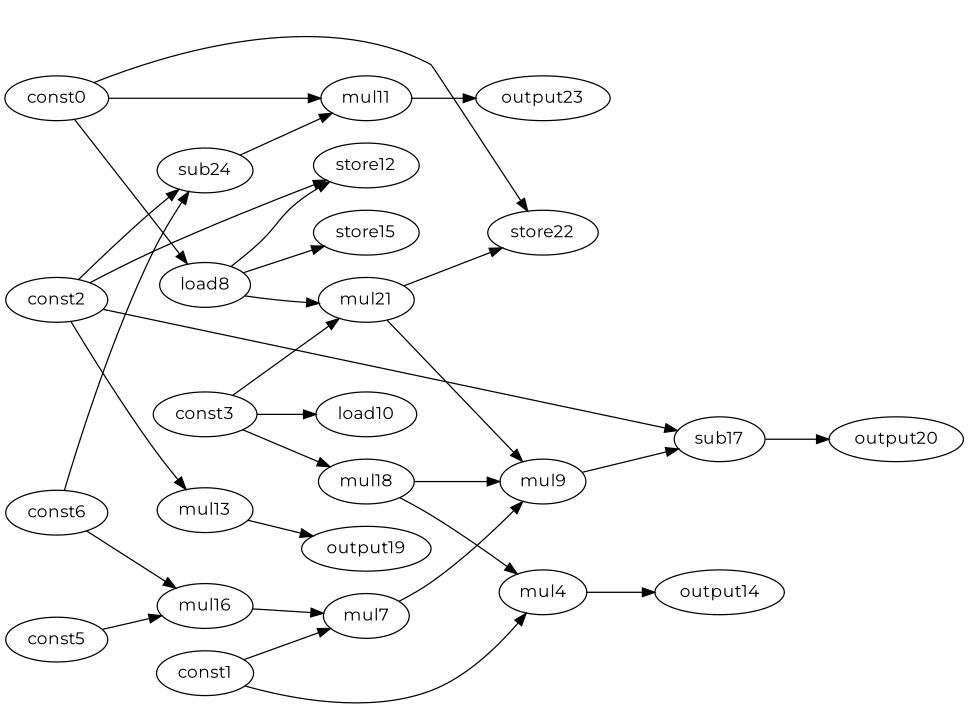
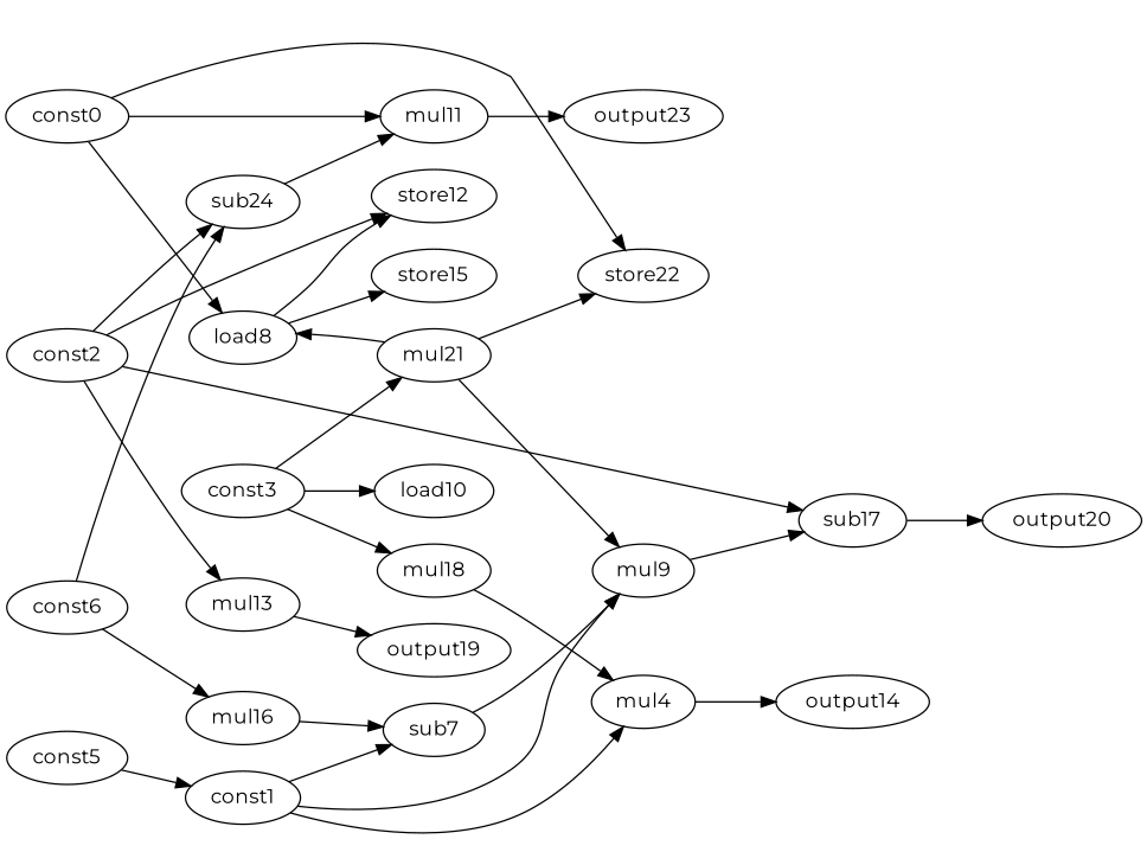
  digraph {
    fontname=Montserrat
    rankdir=LR
    node [fontname=Montserrat opcode=mul]
    edge [fontname=Montserrat operand=0]
    const0 [opcode=const]
    load8 [opcode=load]
    mul11
    store22 [opcode=store]
    store12 [opcode=store]
    mul21
    n7 [label=store15 opcode=output]
    output23 [opcode=output]
    const1 [opcode=const]
    mul4
-   mul7
+   mul7 [label=sub7]
    mul9
    output14 [opcode=output]
    sub17 [opcode=sub]
    const2 [opcode=const]
    mul13
    sub24 [opcode=sub]
    output19 [opcode=output]
    output20 [opcode=output]
    const3 [opcode=const]
    load10 [opcode=load]
    mul18
    const5 [opcode=const]
    n24 [label=mul16 opcode=sub]
    const6 [opcode=const]
    const0 -> load8
    const0 -> mul11 [operand=1]
    const0 -> store22
    load8 -> store12
-   load8 -> mul21
+   mul21 -> load8
    load8 -> n7
    mul11 -> output23
    mul21 -> store22 [operand=1]
    mul21 -> mul9 [operand=1]
    const1 -> mul4
    const1 -> mul7 [operand=1]
-   mul18 -> mul9
+   const1 -> mul9
    mul4 -> output14
    mul7 -> mul9 [operand=1]
    mul9 -> sub17
    sub17 -> output20
    const2 -> store12 [operand=1]
    const2 -> sub17 [operand=1]
    const2 -> mul13
    const2 -> sub24
    mul13 -> output19
    sub24 -> mul11
    const3 -> mul21 [operand=1]
    const3 -> load10
    const3 -> mul18
    mul18 -> mul4 [operand=1]
-   const5 -> n24
+   const5 -> const1
    n24 -> mul7
    const6 -> sub24 [operand=1]
    const6 -> n24 [operand=1]
  }
